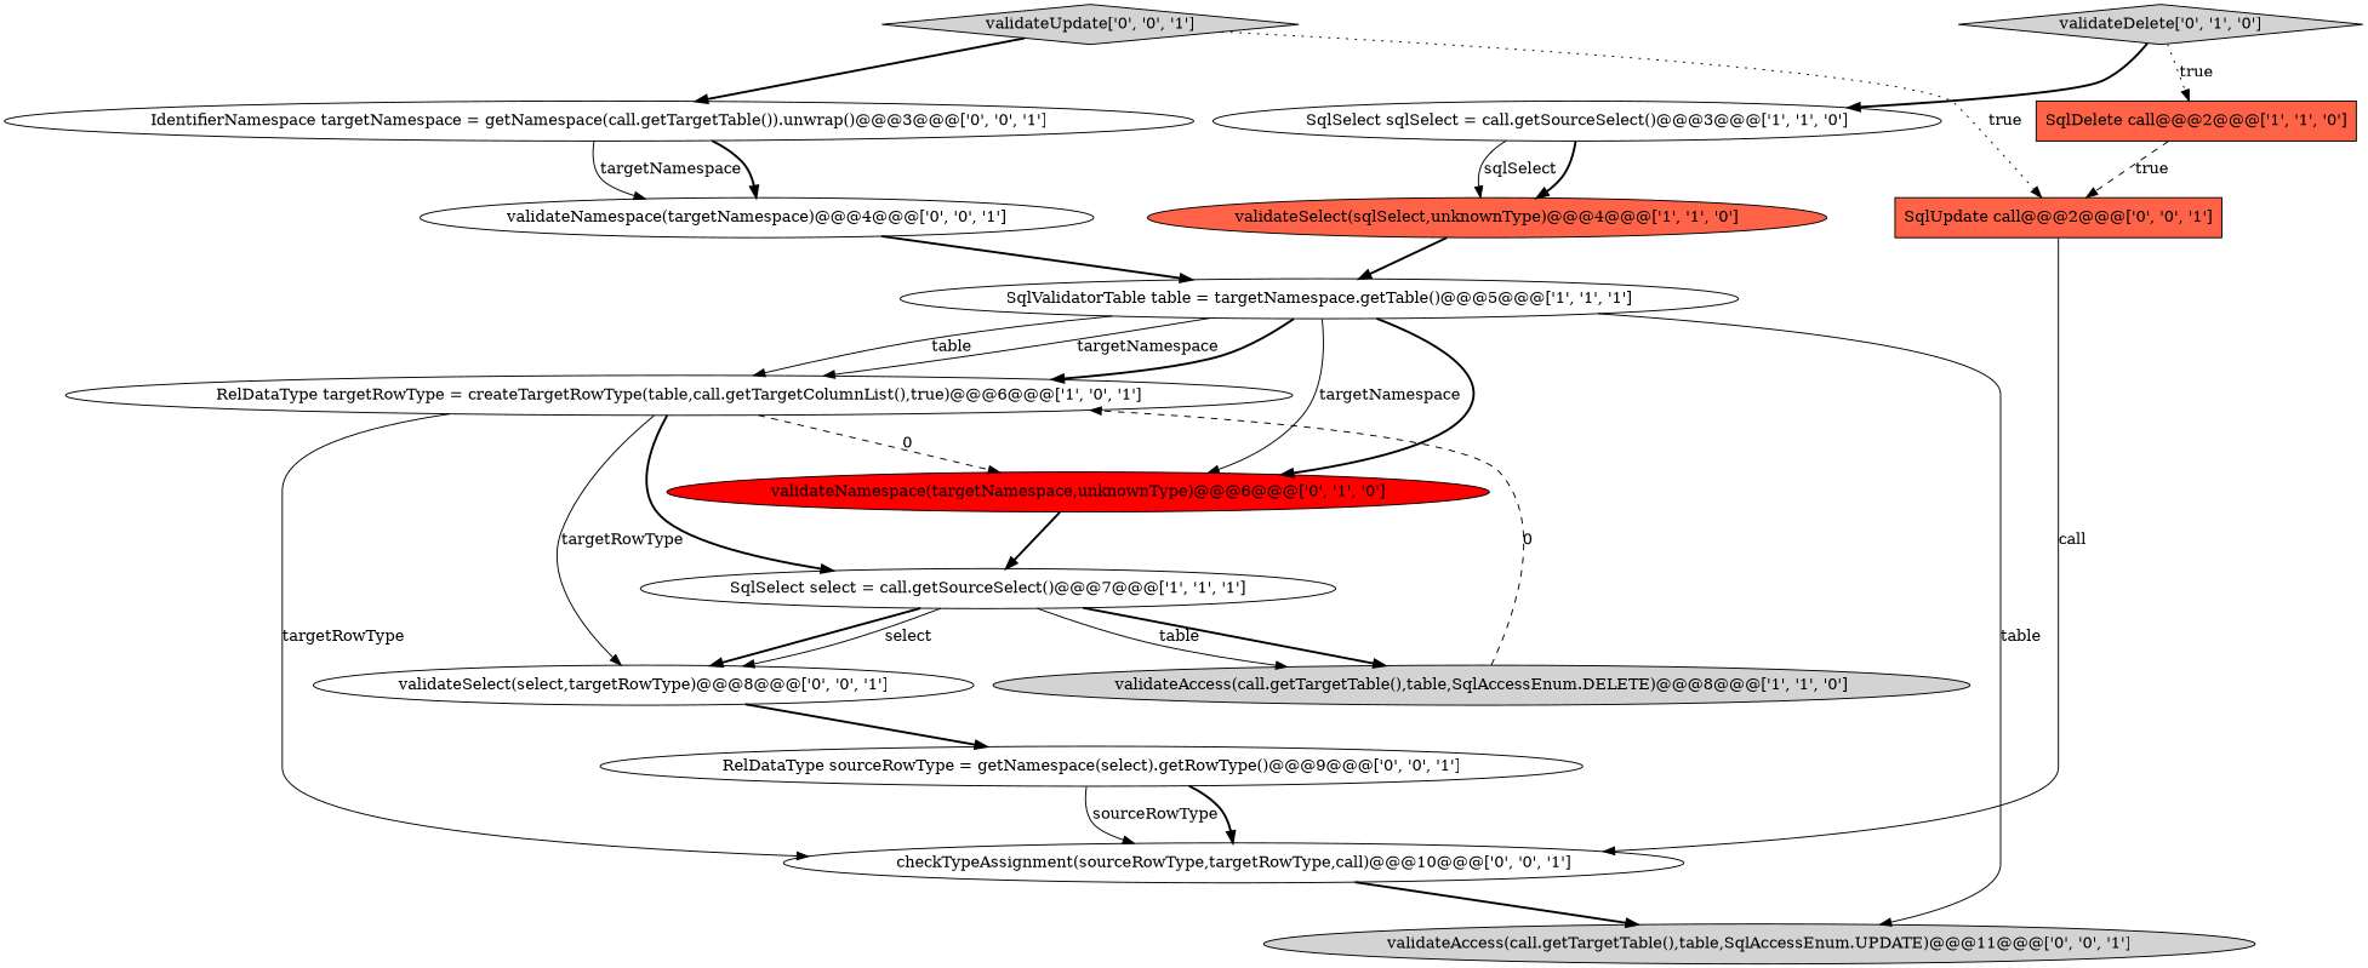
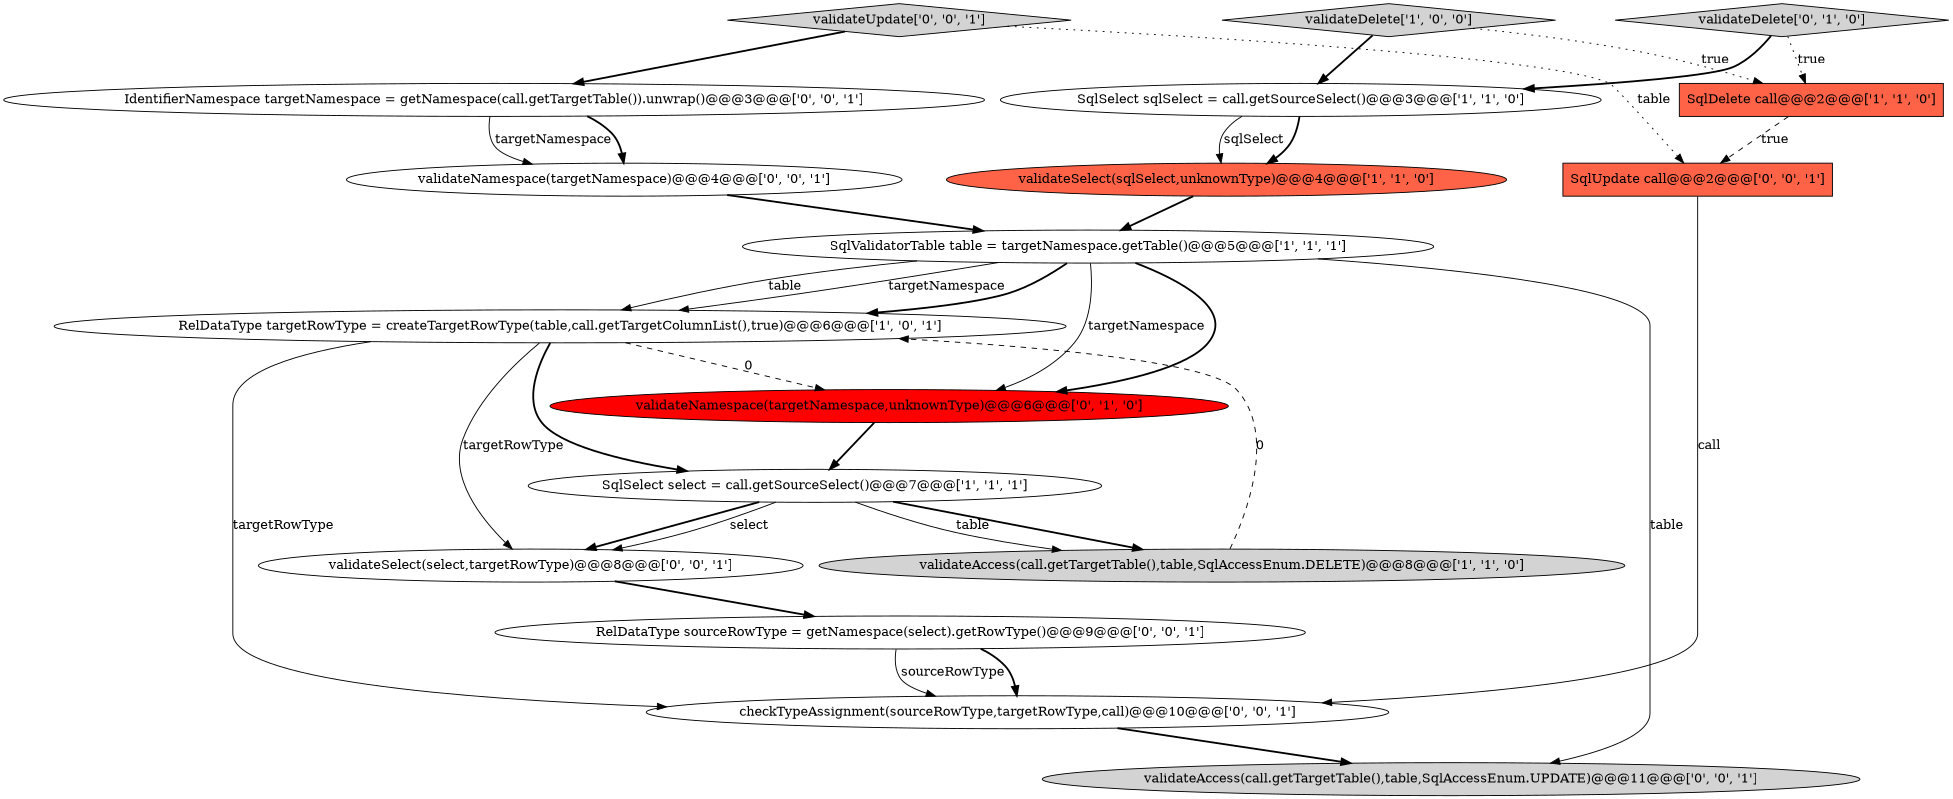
  digraph {
    node [fillcolor=white shape=ellipse style=filled]
    edge [style=bold]
    n1 [label="IdentifierNamespace targetNamespace = getNamespace(call.getTargetTable()).unwrap()@@@3@@@['0', '0', '1']"]
    n2 [label="validateNamespace(targetNamespace)@@@4@@@['0', '0', '1']"]
    n3 [label="SqlValidatorTable table = targetNamespace.getTable()@@@5@@@['1', '1', '1']"]
    n4 [label="SqlSelect sqlSelect = call.getSourceSelect()@@@3@@@['1', '1', '0']"]
    n5 [fillcolor=tomato label="validateSelect(sqlSelect,unknownType)@@@4@@@['1', '1', '0']"]
    n6 [label="validateSelect(select,targetRowType)@@@8@@@['0', '0', '1']"]
    n7 [label="RelDataType sourceRowType = getNamespace(select).getRowType()@@@9@@@['0', '0', '1']"]
    n8 [label="checkTypeAssignment(sourceRowType,targetRowType,call)@@@10@@@['0', '0', '1']"]
    n9 [fillcolor=lightgray label="validateAccess(call.getTargetTable(),table,SqlAccessEnum.UPDATE)@@@11@@@['0', '0', '1']"]
    n10 [label="RelDataType targetRowType = createTargetRowType(table,call.getTargetColumnList(),true)@@@6@@@['1', '0', '1']"]
    n11 [fillcolor=red label="validateNamespace(targetNamespace,unknownType)@@@6@@@['0', '1', '0']"]
    n12 [fillcolor=lightgray label="validateUpdate['0', '0', '1']" shape=diamond]
    n13 [fillcolor=tomato label="SqlUpdate call@@@2@@@['0', '0', '1']" shape=box]
    n14 [label="SqlSelect select = call.getSourceSelect()@@@7@@@['1', '1', '1']"]
    n15 [fillcolor=tomato label="SqlDelete call@@@2@@@['1', '1', '0']" shape=box]
+   n16 [fillcolor=lightgray label="validateDelete['1', '0', '0']" shape=diamond]
    n17 [fillcolor=lightgray label="validateAccess(call.getTargetTable(),table,SqlAccessEnum.DELETE)@@@8@@@['1', '1', '0']"]
    n18 [fillcolor=lightgray label="validateDelete['0', '1', '0']" shape=diamond]
    n1 -> n2 [label=targetNamespace style=solid]
    n1 -> n2
    n2 -> n3
    n3 -> n9 [label=table style=solid]
    n3 -> n10 [label=table style=solid]
    n3 -> n10 [label=targetNamespace style=solid]
    n3 -> n10
    n3 -> n11 [label=targetNamespace style=solid]
    n3 -> n11
    n4 -> n5
    n4 -> n5 [label=sqlSelect style=solid]
    n5 -> n3
    n6 -> n7
    n7 -> n8 [label=sourceRowType style=solid]
    n7 -> n8
    n8 -> n9
    n10 -> n6 [label=targetRowType style=solid]
    n10 -> n8 [label=targetRowType style=solid]
    n10 -> n11 [label=0 style=dashed]
    n10 -> n14
    n11 -> n14
    n12 -> n1
-   n12 -> n13 [label=true style=dotted]
+   n12 -> n13 [label=table style=dotted]
    n13 -> n8 [label=call style=solid]
    n14 -> n6
    n14 -> n6 [label=select style=solid]
    n14 -> n17
    n14 -> n17 [label=table style=solid]
    n15 -> n13 [label=true style=dashed]
+   n16 -> n4
+   n16 -> n15 [label=true style=dotted]
    n17 -> n10 [label=0 style=dashed]
    n18 -> n4
    n18 -> n15 [label=true style=dotted]
  }
